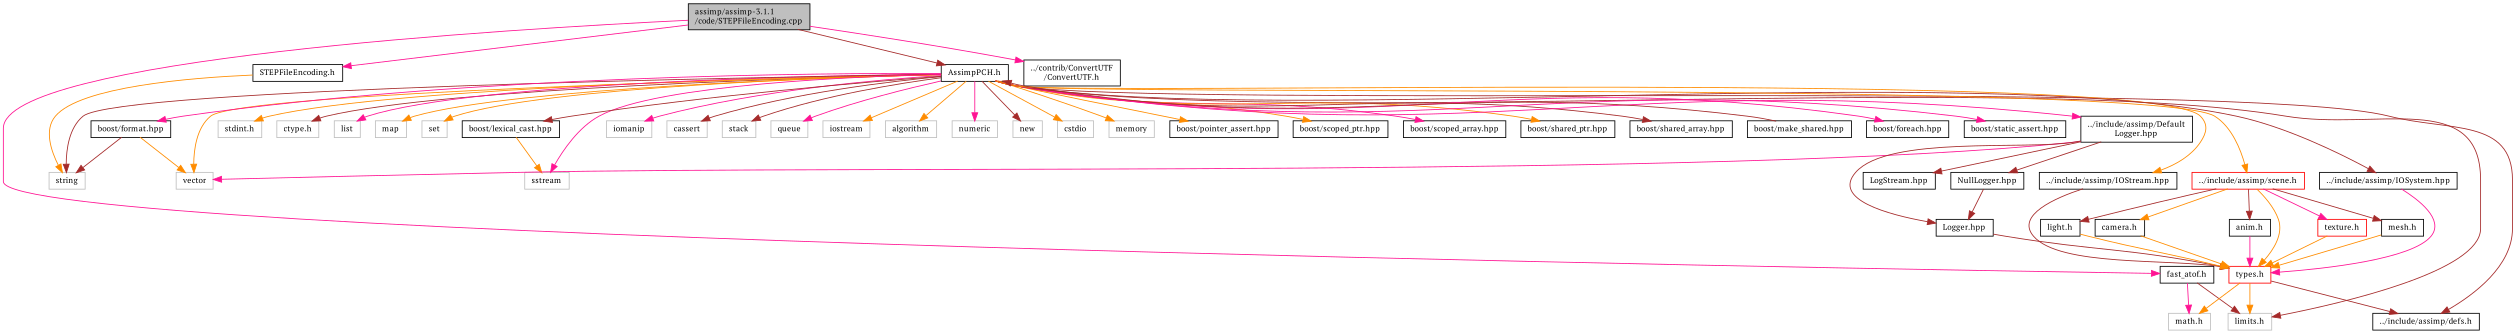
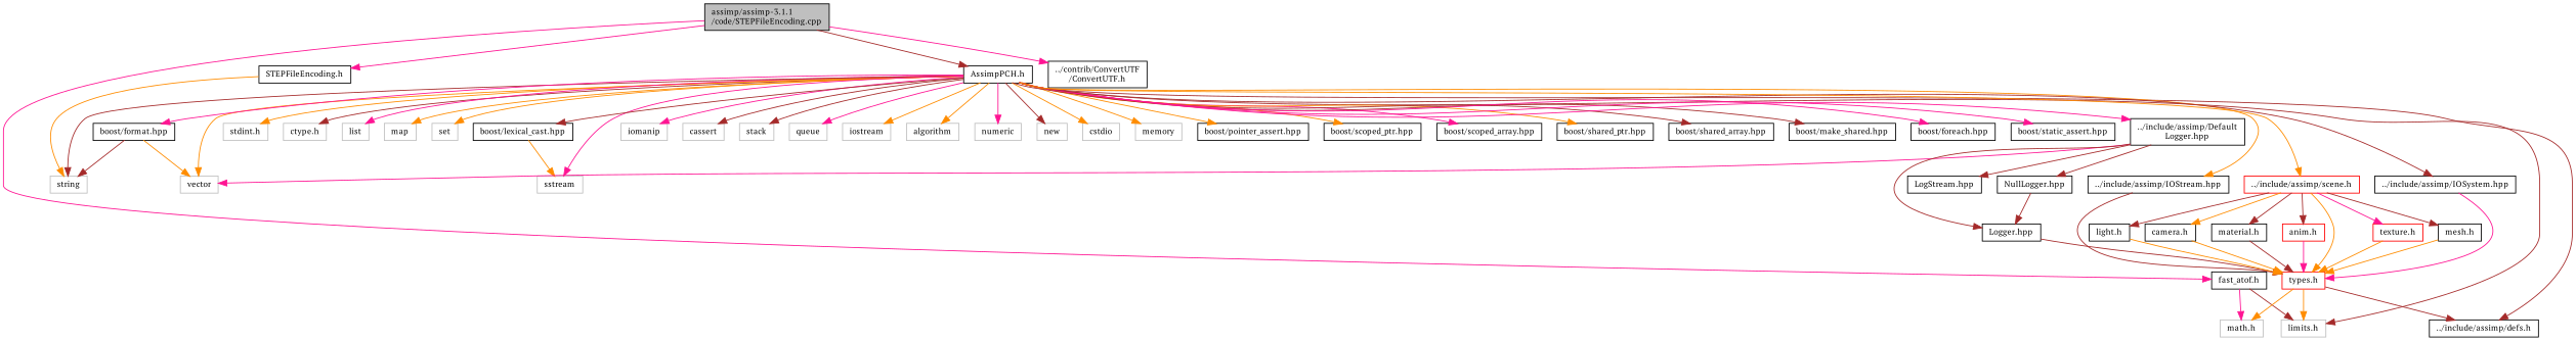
  digraph {
    fontname="PT Serif"
    node [color=black fillcolor=white fontname="PT Serif" fontsize=10 shape=record style=filled]
    edge [color=brown fontname="PT Serif" fontsize=10 labelfontname=Helvetica labelfontsize=10 style=solid]
    n1 [fillcolor=grey75 fontcolor=black height=0.2 label="assimp/assimp-3.1.1\l/code/STEPFileEncoding.cpp" width=0.4]
    n2 [height=0.2 label="AssimpPCH.h" width=0.4]
    n3 [height=0.2 label="STEPFileEncoding.h" width=0.4]
    n4 [height=0.2 label="fast_atof.h" width=0.4]
    n5 [height=0.2 label="../contrib/ConvertUTF\l/ConvertUTF.h" width=0.4]
    n6 [height=0.2 label="../include/assimp/defs.h" width=0.4]
    n7 [color=grey75 height=0.2 label="stdint.h" width=0.4]
    n8 [color=grey75 height=0.2 label="ctype.h" width=0.4]
    n9 [color=grey75 height=0.2 label=vector width=0.4]
    n10 [color=grey75 height=0.2 label=list width=0.4]
    n11 [color=grey75 height=0.2 label=map width=0.4]
    n12 [color=grey75 height=0.2 label=set width=0.4]
    n13 [color=grey75 height=0.2 label=string width=0.4]
    n14 [color=grey75 height=0.2 label=sstream width=0.4]
    n15 [color=grey75 height=0.2 label=iomanip width=0.4]
    n16 [color=grey75 height=0.2 label=cassert width=0.4]
    n17 [color=grey75 height=0.2 label=stack width=0.4]
    n18 [color=grey75 height=0.2 label=queue width=0.4]
    n19 [color=grey75 height=0.2 label=iostream width=0.4]
    n20 [color=grey75 height=0.2 label=algorithm width=0.4]
    n21 [color=grey75 height=0.2 label=numeric width=0.4]
    n22 [color=grey75 height=0.2 label=new width=0.4]
    n23 [color=grey75 height=0.2 label=cstdio width=0.4]
    n24 [color=grey75 height=0.2 label="limits.h" width=0.4]
    n25 [color=grey75 height=0.2 label=memory width=0.4]
    n26 [height=0.2 label="boost/pointer_assert.hpp" width=0.4]
    n27 [height=0.2 label="boost/scoped_ptr.hpp" width=0.4]
    n28 [height=0.2 label="boost/scoped_array.hpp" width=0.4]
    n29 [height=0.2 label="boost/shared_ptr.hpp" width=0.4]
    n30 [height=0.2 label="boost/shared_array.hpp" width=0.4]
    n31 [height=0.2 label="boost/make_shared.hpp" width=0.4]
    n32 [height=0.2 label="boost/format.hpp" width=0.4]
    n33 [height=0.2 label="boost/foreach.hpp" width=0.4]
    n34 [height=0.2 label="boost/static_assert.hpp" width=0.4]
    n35 [height=0.2 label="boost/lexical_cast.hpp" width=0.4]
    n36 [height=0.2 label="../include/assimp/Default\lLogger.hpp" width=0.4]
    n37 [height=0.2 label="../include/assimp/IOStream.hpp" width=0.4]
    n38 [height=0.2 label="../include/assimp/IOSystem.hpp" width=0.4]
    n39 [color=red height=0.2 label="../include/assimp/scene.h" width=0.4]
    n40 [color=grey75 height=0.2 label="math.h" width=0.4]
    n41 [height=0.2 label="Logger.hpp" width=0.4]
    n42 [height=0.2 label="LogStream.hpp" width=0.4]
    n43 [height=0.2 label="NullLogger.hpp" width=0.4]
    n44 [color=red height=0.2 label="types.h" width=0.4]
    n45 [color=red height=0.2 label="texture.h" width=0.4]
    n46 [height=0.2 label="mesh.h" width=0.4]
    n47 [height=0.2 label="light.h" width=0.4]
    n48 [height=0.2 label="camera.h" width=0.4]
-   n50 [height=0.2 label="anim.h" width=0.4]
+   n49 [height=0.2 label="material.h" width=0.4]
+   n50 [color=red height=0.2 label="anim.h" width=0.4]
    n1 -> n2
    n1 -> n3 [color=deeppink]
    n1 -> n4 [color=deeppink]
    n1 -> n5 [color=deeppink]
    n2 -> n6
    n2 -> n7 [color=darkorange]
    n2 -> n8
    n2 -> n9 [color=darkorange]
    n2 -> n10 [color=deeppink]
    n2 -> n11 [color=darkorange]
    n2 -> n12 [color=darkorange]
    n2 -> n13
    n2 -> n14 [color=deeppink]
    n2 -> n15 [color=deeppink]
    n2 -> n16
    n2 -> n17
    n2 -> n18 [color=deeppink]
    n2 -> n19 [color=darkorange]
    n2 -> n20 [color=darkorange]
    n2 -> n21 [color=deeppink]
    n2 -> n22
    n2 -> n23 [color=darkorange]
    n2 -> n24
    n2 -> n25 [color=darkorange]
    n2 -> n26 [color=darkorange]
    n2 -> n27 [color=darkorange]
    n2 -> n28 [color=deeppink]
    n2 -> n29 [color=darkorange]
    n2 -> n30
-   n31 -> n2
+   n2 -> n31
    n2 -> n32 [color=deeppink]
    n2 -> n33 [color=deeppink]
    n2 -> n34 [color=deeppink]
    n2 -> n35
    n2 -> n36 [color=deeppink]
    n2 -> n37 [color=darkorange]
    n2 -> n38
    n2 -> n39 [color=darkorange]
    n3 -> n13 [color=darkorange]
    n4 -> n24
    n4 -> n40 [color=deeppink]
    n32 -> n9 [color=darkorange]
    n32 -> n13
    n35 -> n14 [color=darkorange]
    n36 -> n9 [color=deeppink]
    n36 -> n41
    n36 -> n42
    n36 -> n43
    n37 -> n44
    n38 -> n44 [color=deeppink]
    n39 -> n44 [color=darkorange]
    n39 -> n45 [color=deeppink]
    n39 -> n46
    n39 -> n47
    n39 -> n48 [color=darkorange]
+   n39 -> n49
    n39 -> n50
    n41 -> n44
    n43 -> n41
    n44 -> n6
    n44 -> n24 [color=darkorange]
    n44 -> n40 [color=darkorange]
    n45 -> n44 [color=darkorange]
    n46 -> n44 [color=darkorange]
    n47 -> n44 [color=darkorange]
    n48 -> n44 [color=darkorange]
+   n49 -> n44
    n50 -> n44 [color=deeppink]
  }
